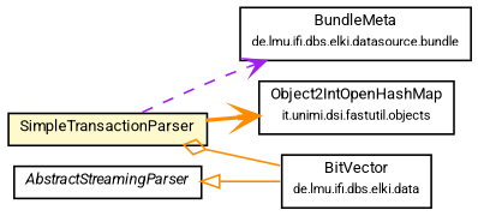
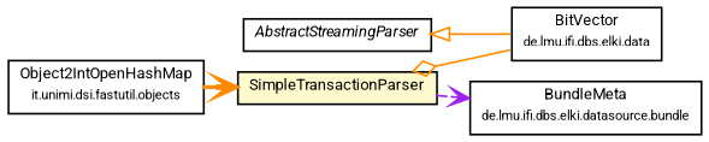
  digraph {
    fontname="Roboto Condensed"
    nodesep=0.15
    rankdir=LR
    ranksep=0.25
    node [fontcolor=black fontname="Roboto Condensed" fontsize=8 margin=0 shape=plaintext]
    edge [arrowhead=open color=darkorange fontname="Roboto Condensed" fontsize=7 labelfontname=Roboto labelfontsize=7 style=solid weight=1]
    n1 [height=0 label=<<table title="de.lmu.ifi.dbs.elki.datasource.bundle.BundleMeta" border="0" cellborder="1" cellspacing="0" cellpadding="2" href="../bundle/BundleMeta.html" target="_parent"> 		<tr><td><table border="0" cellspacing="0" cellpadding="1"> 		<tr><td align="center" balign="center"> <font face="Roboto">BundleMeta</font> </td></tr> 		<tr><td align="center" balign="center"> <font face="Roboto" point-size="7.0">de.lmu.ifi.dbs.elki.datasource.bundle</font> </td></tr> 		</table></td></tr> 		</table>> width=0]
    n2 [height=0 label=<<table title="de.lmu.ifi.dbs.elki.data.BitVector" border="0" cellborder="1" cellspacing="0" cellpadding="2" href="../../data/BitVector.html" target="_parent"> 		<tr><td><table border="0" cellspacing="0" cellpadding="1"> 		<tr><td align="center" balign="center"> <font face="Roboto">BitVector</font> </td></tr> 		<tr><td align="center" balign="center"> <font face="Roboto" point-size="7.0">de.lmu.ifi.dbs.elki.data</font> </td></tr> 		</table></td></tr> 		</table>> width=0]
    n3 [height=0 label=<<table title="de.lmu.ifi.dbs.elki.datasource.parser.SimpleTransactionParser" border="0" cellborder="1" cellspacing="0" cellpadding="2" bgcolor="lemonChiffon" href="SimpleTransactionParser.html" target="_parent"> 		<tr><td><table border="0" cellspacing="0" cellpadding="1"> 		<tr><td align="center" balign="center"> <font face="Roboto">SimpleTransactionParser</font> </td></tr> 		</table></td></tr> 		</table>> width=0]
    n4 [height=0 label=<<table title="it.unimi.dsi.fastutil.objects.Object2IntOpenHashMap" border="0" cellborder="1" cellspacing="0" cellpadding="2" href="http://docs.oracle.com/javase/7/docs/api/it/unimi/dsi/fastutil/objects/Object2IntOpenHashMap.html" target="_parent"> 		<tr><td><table border="0" cellspacing="0" cellpadding="1"> 		<tr><td align="center" balign="center"> <font face="Roboto">Object2IntOpenHashMap</font> </td></tr> 		<tr><td align="center" balign="center"> <font face="Roboto" point-size="7.0">it.unimi.dsi.fastutil.objects</font> </td></tr> 		</table></td></tr> 		</table>> width=0]
    n5 [height=0 label=<<table title="de.lmu.ifi.dbs.elki.datasource.parser.AbstractStreamingParser" border="0" cellborder="1" cellspacing="0" cellpadding="2" href="AbstractStreamingParser.html" target="_parent"> 		<tr><td><table border="0" cellspacing="0" cellpadding="1"> 		<tr><td align="center" balign="center"> <font face="Roboto"><i>AbstractStreamingParser</i></font> </td></tr> 		</table></td></tr> 		</table>> width=0]
    n3 -> n1 [color=purple style=dashed]
    n3 -> n2 [arrowhead=none arrowtail=ediamond dir=back weight=4]
-   n3 -> n4 [style=bold]
+   n4 -> n3 [style=bold]
    n5 -> n2 [arrowtail=empty dir=back weight=10 arrowhead=""]
  }
